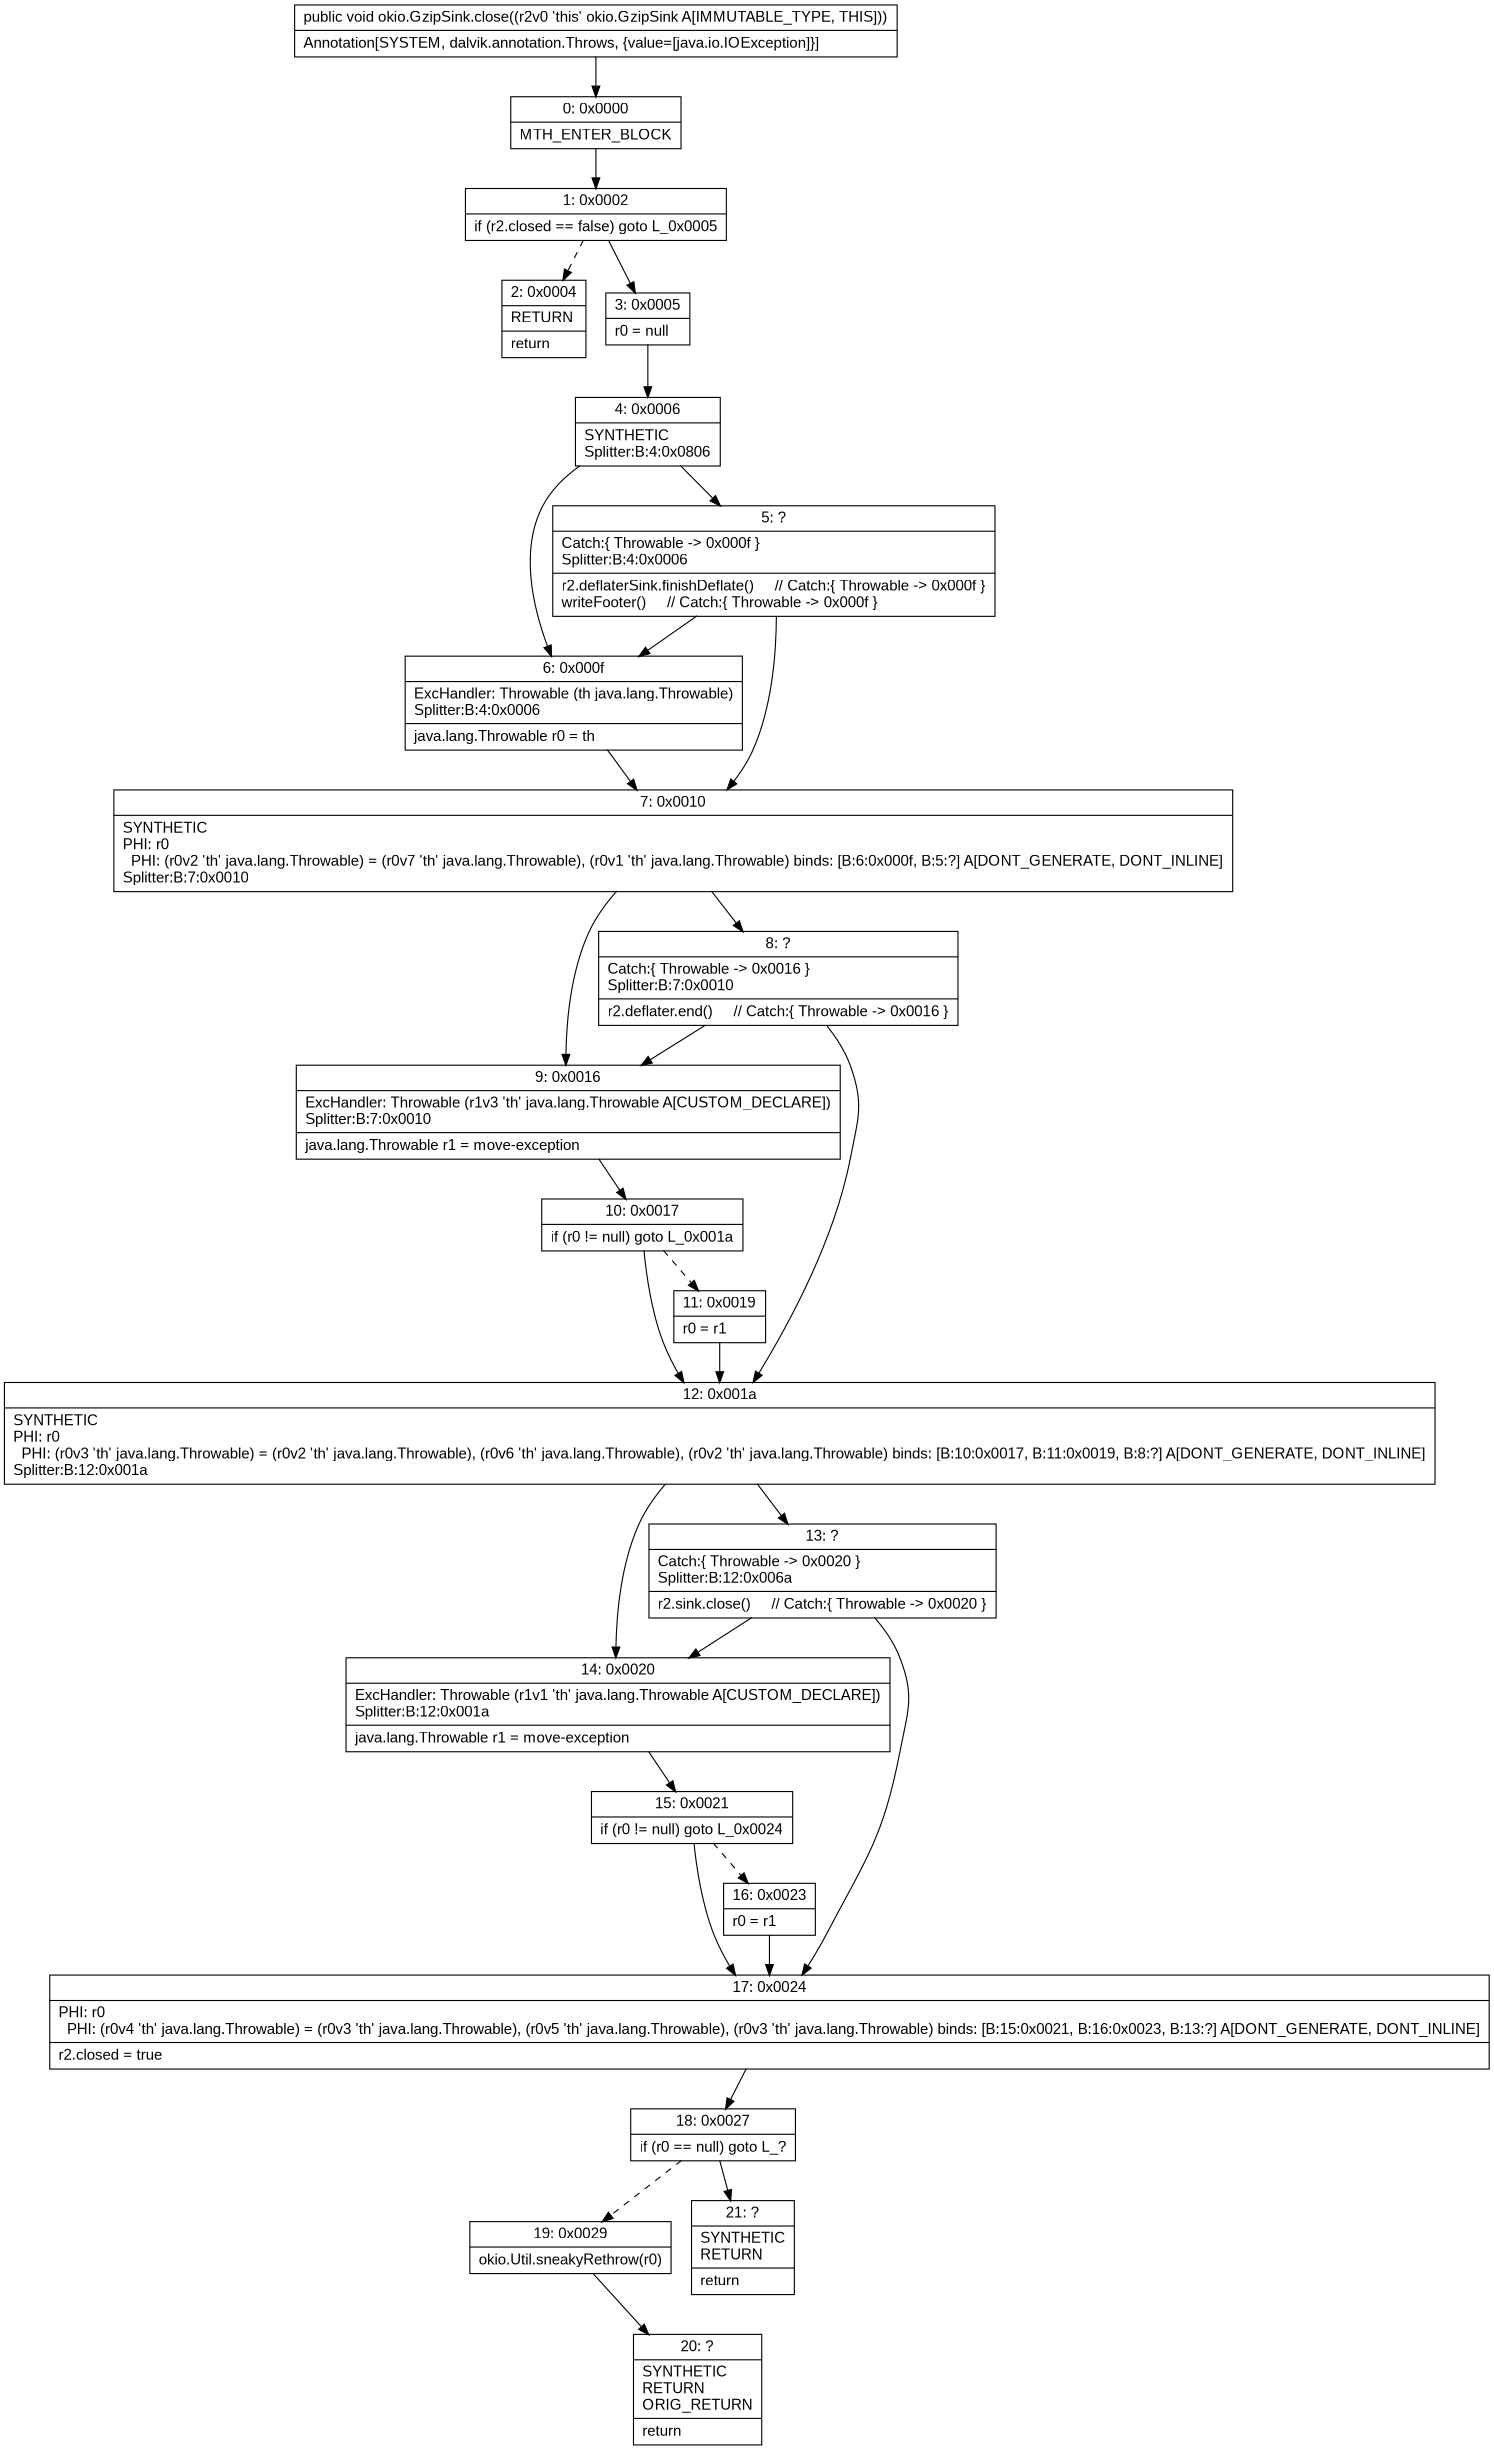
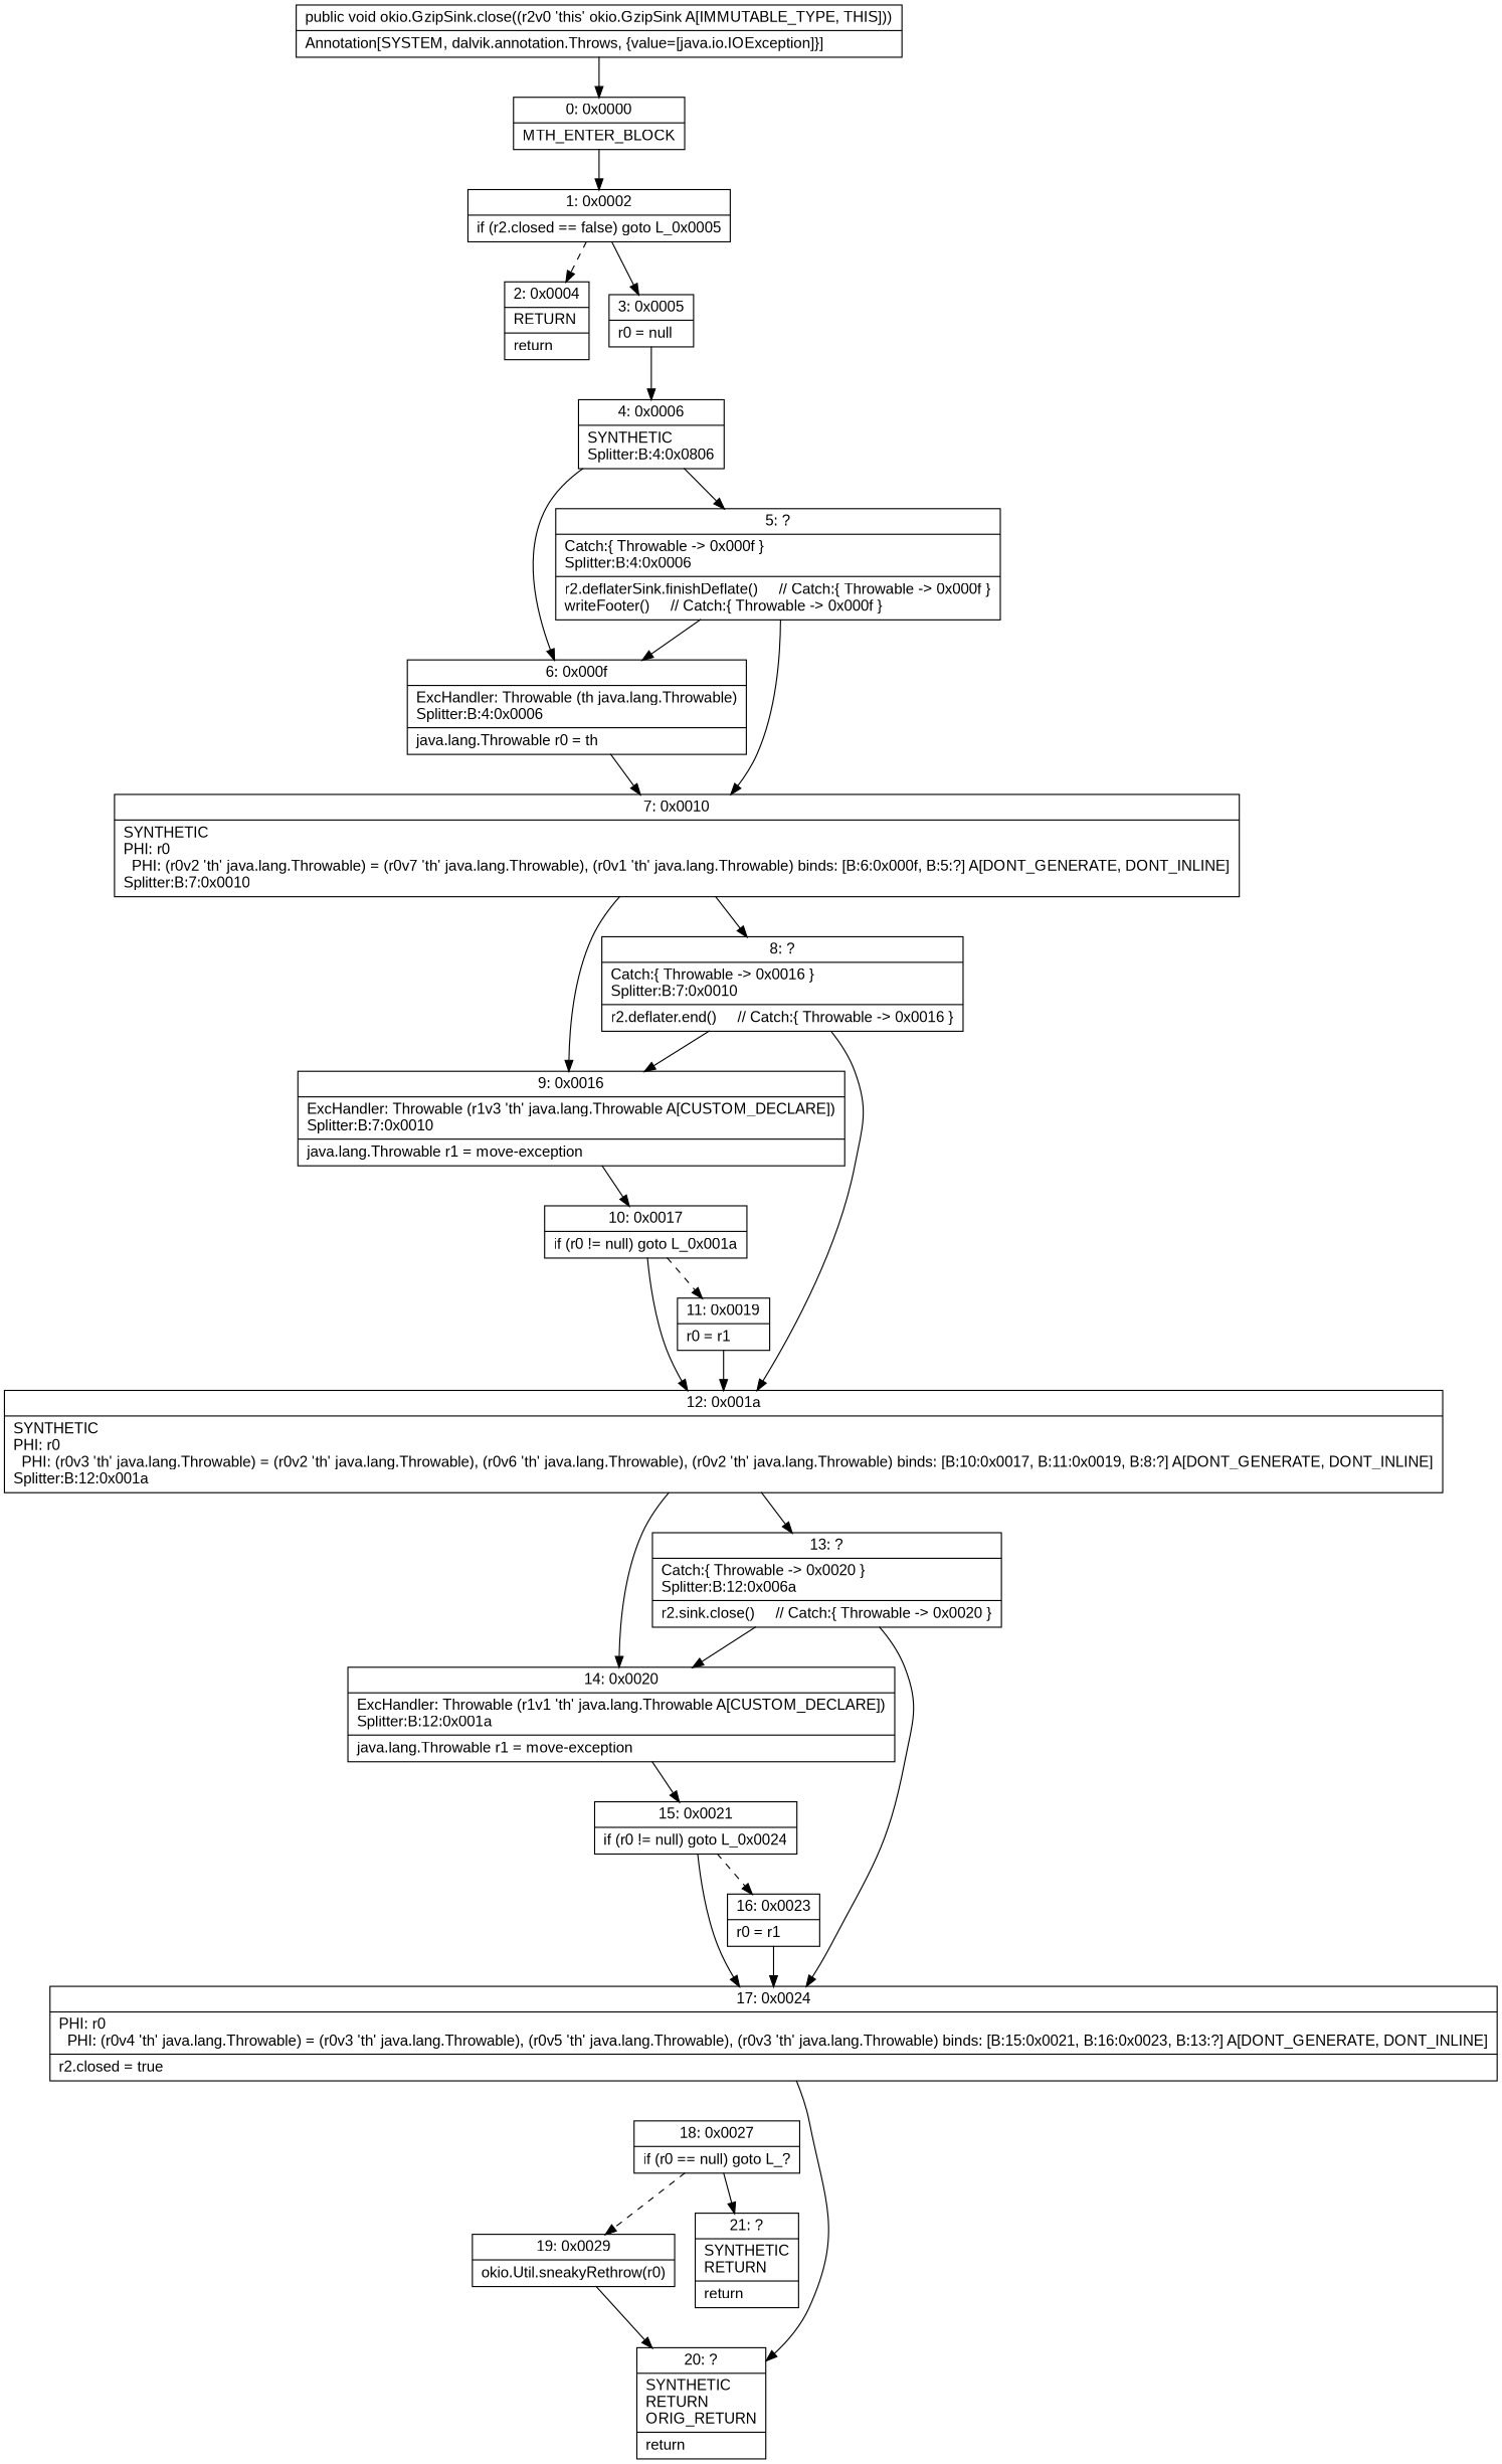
  digraph {
    fontname="Liberation Sans"
    node [fontname="Liberation Sans" shape=record]
    edge [fontname="Liberation Sans"]
    n1 [label="{0\:\ 0x0000|MTH_ENTER_BLOCK\l}"]
    n2 [label="{1\:\ 0x0002|if (r2.closed == false) goto L_0x0005\l}"]
    n3 [label="{2\:\ 0x0004|RETURN\l|return\l}"]
    n4 [label="{3\:\ 0x0005|r0 = null\l}"]
    n5 [label="{4\:\ 0x0006|SYNTHETIC\lSplitter:B:4:0x0806\l}"]
    n6 [label="{5\:\ ?|Catch:\{ Throwable \-\> 0x000f \}\lSplitter:B:4:0x0006\l|r2.deflaterSink.finishDeflate()     \/\/ Catch:\{ Throwable \-\> 0x000f \}\lwriteFooter()     \/\/ Catch:\{ Throwable \-\> 0x000f \}\l}"]
    n7 [label="{6\:\ 0x000f|ExcHandler: Throwable (th java.lang.Throwable)\lSplitter:B:4:0x0006\l|java.lang.Throwable r0 = th\l}"]
    n8 [label="{7\:\ 0x0010|SYNTHETIC\lPHI: r0 \l  PHI: (r0v2 'th' java.lang.Throwable) = (r0v7 'th' java.lang.Throwable), (r0v1 'th' java.lang.Throwable) binds: [B:6:0x000f, B:5:?] A[DONT_GENERATE, DONT_INLINE]\lSplitter:B:7:0x0010\l}"]
    n9 [label="{8\:\ ?|Catch:\{ Throwable \-\> 0x0016 \}\lSplitter:B:7:0x0010\l|r2.deflater.end()     \/\/ Catch:\{ Throwable \-\> 0x0016 \}\l}"]
    n10 [label="{9\:\ 0x0016|ExcHandler: Throwable (r1v3 'th' java.lang.Throwable A[CUSTOM_DECLARE])\lSplitter:B:7:0x0010\l|java.lang.Throwable r1 = move\-exception\l}"]
    n11 [label="{12\:\ 0x001a|SYNTHETIC\lPHI: r0 \l  PHI: (r0v3 'th' java.lang.Throwable) = (r0v2 'th' java.lang.Throwable), (r0v6 'th' java.lang.Throwable), (r0v2 'th' java.lang.Throwable) binds: [B:10:0x0017, B:11:0x0019, B:8:?] A[DONT_GENERATE, DONT_INLINE]\lSplitter:B:12:0x001a\l}"]
    n12 [label="{10\:\ 0x0017|if (r0 != null) goto L_0x001a\l}"]
    n13 [label="{13\:\ ?|Catch:\{ Throwable \-\> 0x0020 \}\lSplitter:B:12:0x006a\l|r2.sink.close()     \/\/ Catch:\{ Throwable \-\> 0x0020 \}\l}"]
    n14 [label="{14\:\ 0x0020|ExcHandler: Throwable (r1v1 'th' java.lang.Throwable A[CUSTOM_DECLARE])\lSplitter:B:12:0x001a\l|java.lang.Throwable r1 = move\-exception\l}"]
    n15 [label="{11\:\ 0x0019|r0 = r1\l}"]
    n16 [label="{17\:\ 0x0024|PHI: r0 \l  PHI: (r0v4 'th' java.lang.Throwable) = (r0v3 'th' java.lang.Throwable), (r0v5 'th' java.lang.Throwable), (r0v3 'th' java.lang.Throwable) binds: [B:15:0x0021, B:16:0x0023, B:13:?] A[DONT_GENERATE, DONT_INLINE]\l|r2.closed = true\l}"]
    n17 [label="{15\:\ 0x0021|if (r0 != null) goto L_0x0024\l}"]
    n18 [label="{18\:\ 0x0027|if (r0 == null) goto L_?\l}"]
    n19 [label="{16\:\ 0x0023|r0 = r1\l}"]
    n20 [label="{19\:\ 0x0029|okio.Util.sneakyRethrow(r0)\l}"]
    n21 [label="{21\:\ ?|SYNTHETIC\lRETURN\l|return\l}"]
    n22 [label="{20\:\ ?|SYNTHETIC\lRETURN\lORIG_RETURN\l|return\l}"]
    n23 [label="{public void okio.GzipSink.close((r2v0 'this' okio.GzipSink A[IMMUTABLE_TYPE, THIS]))  | Annotation[SYSTEM, dalvik.annotation.Throws, \{value=[java.io.IOException]\}]\l}"]
    n1 -> n2
    n2 -> n3 [style=dashed]
    n2 -> n4
    n4 -> n5
    n5 -> n6
    n5 -> n7
    n6 -> n7
    n6 -> n8
    n7 -> n8
    n8 -> n9
    n8 -> n10
    n9 -> n10
    n9 -> n11
    n10 -> n12
    n11 -> n13
    n11 -> n14
    n12 -> n11
    n12 -> n15 [style=dashed]
    n13 -> n14
    n13 -> n16
    n14 -> n17
    n15 -> n11
-   n16 -> n18
+   n16 -> n22
    n17 -> n16
    n17 -> n19 [style=dashed]
    n18 -> n20 [style=dashed]
    n18 -> n21
    n19 -> n16
    n20 -> n22
    n23 -> n1
  }
